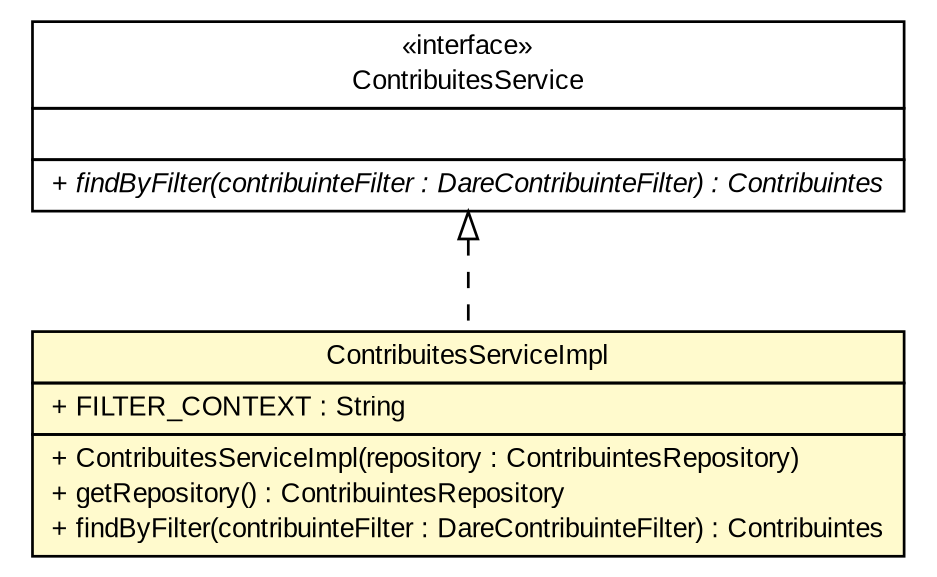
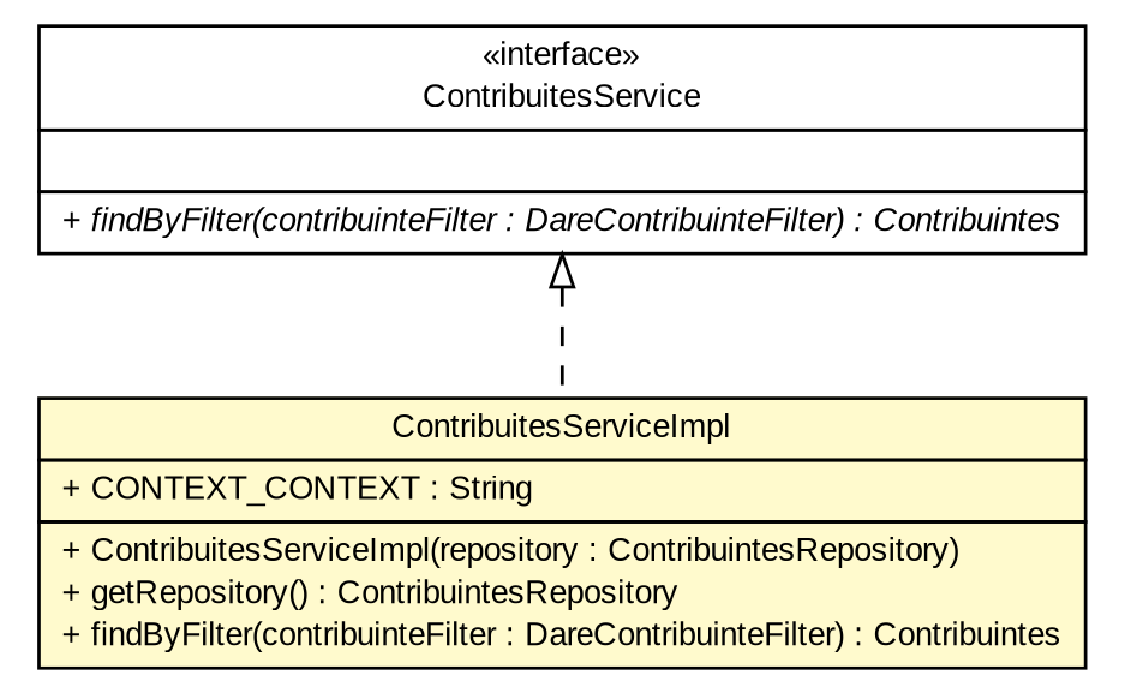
  digraph {
    nodesep=0.25
    ranksep=0.5
    node [fontcolor=black fontname=arial fontsize=10.0 shape=plaintext]
    n1 [label=<<table title="br.gov.to.sefaz.arr.dare.service.ContribuitesService" border="0" cellborder="1" cellspacing="0" cellpadding="2" port="p" href="../ContribuitesService.html"> 		<tr><td><table border="0" cellspacing="0" cellpadding="1"> <tr><td align="center" balign="center"> &#171;interface&#187; </td></tr> <tr><td align="center" balign="center"> ContribuitesService </td></tr> 		</table></td></tr> 		<tr><td><table border="0" cellspacing="0" cellpadding="1"> <tr><td align="left" balign="left">  </td></tr> 		</table></td></tr> 		<tr><td><table border="0" cellspacing="0" cellpadding="1"> <tr><td align="left" balign="left"><font face="arial italic" point-size="10.0"> + findByFilter(contribuinteFilter : DareContribuinteFilter) : Contribuintes </font></td></tr> 		</table></td></tr> 		</table>>]
-   n2 [label=<<table title="br.gov.to.sefaz.arr.dare.service.impl.ContribuitesServiceImpl" border="0" cellborder="1" cellspacing="0" cellpadding="2" port="p" bgcolor="lemonChiffon" href="./ContribuitesServiceImpl.html"> 		<tr><td><table border="0" cellspacing="0" cellpadding="1"> <tr><td align="center" balign="center"> ContribuitesServiceImpl </td></tr> 		</table></td></tr> 		<tr><td><table border="0" cellspacing="0" cellpadding="1"> <tr><td align="left" balign="left"> + FILTER_CONTEXT : String </td></tr> 		</table></td></tr> 		<tr><td><table border="0" cellspacing="0" cellpadding="1"> <tr><td align="left" balign="left"> + ContribuitesServiceImpl(repository : ContribuintesRepository) </td></tr> <tr><td align="left" balign="left"> + getRepository() : ContribuintesRepository </td></tr> <tr><td align="left" balign="left"> + findByFilter(contribuinteFilter : DareContribuinteFilter) : Contribuintes </td></tr> 		</table></td></tr> 		</table>>]
+   n2 [label=<<table title="br.gov.to.sefaz.arr.dare.service.impl.ContribuitesServiceImpl" border="0" cellborder="1" cellspacing="0" cellpadding="2" port="p" bgcolor="lemonChiffon" href="./ContribuitesServiceImpl.html"> 		<tr><td><table border="0" cellspacing="0" cellpadding="1"> <tr><td align="center" balign="center"> ContribuitesServiceImpl </td></tr> 		</table></td></tr> 		<tr><td><table border="0" cellspacing="0" cellpadding="1"> <tr><td align="left" balign="left"> + CONTEXT_CONTEXT : String </td></tr> 		</table></td></tr> 		<tr><td><table border="0" cellspacing="0" cellpadding="1"> <tr><td align="left" balign="left"> + ContribuitesServiceImpl(repository : ContribuintesRepository) </td></tr> <tr><td align="left" balign="left"> + getRepository() : ContribuintesRepository </td></tr> <tr><td align="left" balign="left"> + findByFilter(contribuinteFilter : DareContribuinteFilter) : Contribuintes </td></tr> 		</table></td></tr> 		</table>>]
    n1 -> n2 [arrowtail=empty dir=back fontname=arial fontsize=10 headport=p labelfontname=arial labelfontsize=10 style=dashed tailport=p]
  }
